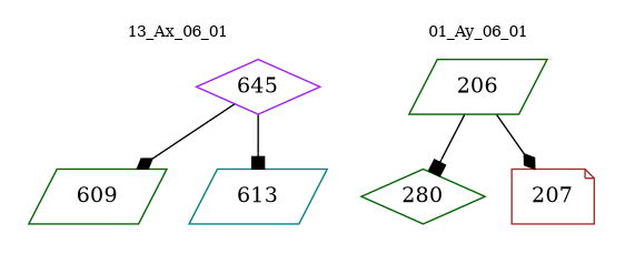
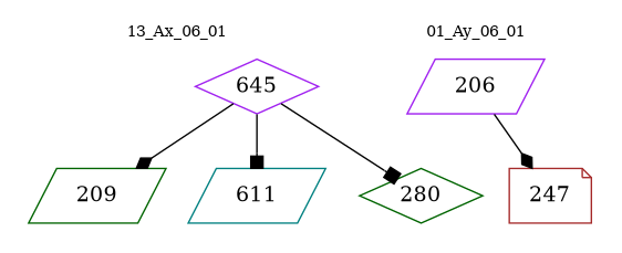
  digraph {
    node [color=purple shape=parallelogram]
    edge [arrowhead=diamond color=black]
    n1 [label=645 shape=diamond]
-   n2 [color=darkgreen label=609]
-   n3 [color=teal label=613]
-   n4 [color=darkgreen label=206]
+   n2 [color=darkgreen label=209]
+   n3 [color=teal label=611]
+   n4 [label=206]
    n5 [color=darkgreen label=280 shape=diamond]
-   n6 [color=brown label=207 shape=note]
+   n6 [color=brown label=247 shape=note]
    subgraph cluster_1 {
      color=white
      fontsize=10
      label="13_Ax_06_01"
      n1
      n2
      n3
    }
    subgraph cluster_2 {
      color=white
      fontsize=10
      label="01_Ay_06_01"
      n4
      n5
      n6
    }
    n1 -> n2
    n1 -> n3 [arrowhead=box]
-   n4 -> n5 [arrowhead=box]
+   n1 -> n5 [arrowhead=box]
    n4 -> n6
  }
